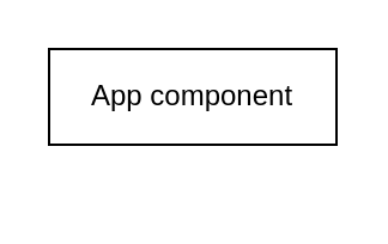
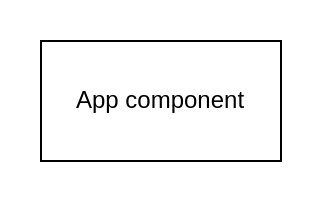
  <mxCell id="0" />
  <mxCell id="1" parent="0" />
- <mxCell id="2" value="App component" style="rounded=0;whiteSpace=wrap;html=1;" parent="1" vertex="1"><mxGeometry x="20" y="20" width="120" height="40" as="geometry" /></mxCell>
+ <mxCell id="2" value="App component" style="rounded=0;whiteSpace=wrap;html=1;" parent="1" vertex="1"><mxGeometry x="20" y="20" width="120" height="60" as="geometry" /></mxCell>
